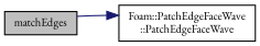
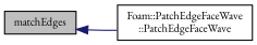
  digraph {
    rankdir=LR
    fontname="EB Garamond"
    node [color=black fontname="EB Garamond" fontsize=10 shape=record]
    n1 [fillcolor=grey75 fontcolor=black height=0.2 label=matchEdges style=filled width=0.4]
    n2 [height=0.2 label="Foam::PatchEdgeFaceWave\l::PatchEdgeFaceWave" width=0.4]
-   n2 -> n1 [color=midnightblue dir=back fontname="EB Garamond" fontsize=10 labelfontname=Helvetica labelfontsize=10 style=solid]
+   n1 -> n2 [color=midnightblue dir=back fontname="EB Garamond" fontsize=10 labelfontname=Helvetica labelfontsize=10 style=solid]
  }
